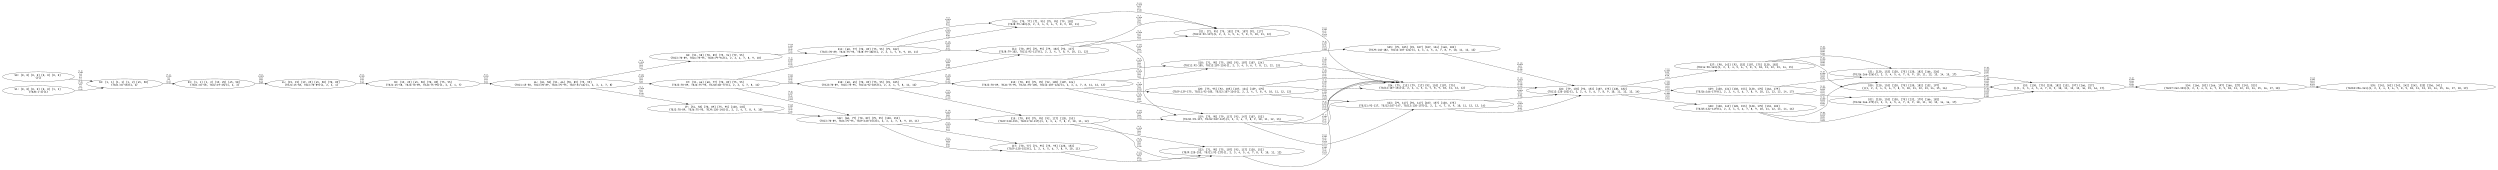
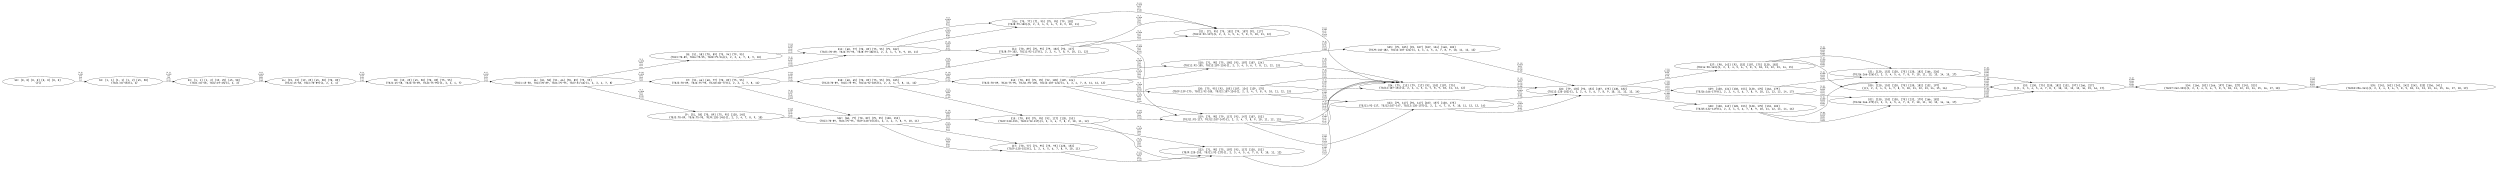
  digraph {
    fontname="JetBrains Mono"
    rankdir=LR
    node [fontname="JetBrains Mono"]
    edge [fontname="JetBrains Mono" fontsize=8]
    n1 [label="S0: [0, 0] [0, 0] [0, 0] [0, 0] \n{}{}"]
    n2 [label="S2: [1, 1] [1, 1] [1, 2] [45, 58] \n{T0J1:45-58}{1, 2}"]
-   n3 [label="S1: [0, 0] [0, 0] [0, 0] [1, 2] \n{T0J0:1-2}{1}"]
    n4 [label="S3: [1, 1] [1, 2] [19, 25] [45, 58] \n{T0J1:45-58, T0J2:19-25}{1, 2, 3}"]
    n5 [label="S4: [19, 19] [19, 25] [45, 58] [70, 89] \n{T0J1:45-58, T0J3:70-89}{1, 2, 3, 4}"]
    n6 [label="S5: [19, 25] [45, 58] [70, 89] [75, 95] \n{T0J1:45-58, T0J3:70-89, T0J6:75-95}{1, 2, 3, 4, 7}"]
    n7 [label="S6: [45, 58] [51, 66] [70, 89] [75, 95] \n{T0J1:45-58, T0J3:70-89, T0J6:75-95, T0J7:51-66}{1, 2, 3, 4, 7, 8}"]
    n8 [label="S7: [51, 66] [60, 77] [70, 89] [75, 95] \n{T0J3:70-89, T0J6:75-95, T0J10:60-77}{1, 2, 3, 4, 7, 8, 11}"]
    n9 [label="S8: [51, 58] [70, 89] [75, 94] [79, 95] \n{T0J3:70-89, T0J6:75-95, T0J8:79-94}{1, 2, 3, 4, 7, 8, 9, 10}"]
    n10 [label="S9: [51, 58] [70, 89] [75, 95] [120, 145] \n{T0J3:70-89, T0J6:75-95, T0J9:120-145}{1, 2, 3, 4, 7, 8, 9, 10}"]
    n11 [label="S10: [60, 65] [70, 89] [75, 95] [92, 105] \n{T0J3:70-89, T0J6:75-95, T0J11:92-105}{1, 2, 3, 4, 7, 8, 11, 12}"]
    n12 [label="S11: [60, 77] [70, 89] [75, 95] [79, 102] \n{T0J3:70-89, T0J6:75-95, T0J8:79-102}{1, 2, 3, 4, 7, 8, 9, 10, 11}"]
    n13 [label="S12: [60, 77] [70, 89] [75, 95] [120, 153] \n{T0J3:70-89, T0J6:75-95, T0J9:120-153}{1, 2, 3, 4, 7, 8, 9, 10, 11}"]
    n14 [label="S13: [70, 89] [75, 95] [92, 105] [107, 124] \n{T0J3:70-89, T0J6:75-95, T0J11:92-105, T0J12:107-124}{1, 2, 3, 4, 7, 8, 11, 12, 13}"]
    n15 [label="S14: [70, 89] [75, 95] [79, 102] [92, 117] \n{T0J8:79-102, T0J11:92-117}{1, 2, 3, 4, 7, 8, 9, 10, 11, 12}"]
    n16 [label="S15: [70, 89] [75, 95] [92, 117] [120, 153] \n{T0J9:120-153, T0J11:92-117}{1, 2, 3, 4, 7, 8, 9, 10, 11, 12}"]
    n17 [label="S16: [70, 77] [71, 95] [75, 95] [79, 102] \n{T0J8:79-102}{1, 2, 3, 4, 5, 6, 7, 8, 9, 10, 11}"]
    n18 [label="S17: [70, 77] [71, 95] [75, 95] [120, 153] \n{T0J9:120-153}{1, 2, 3, 4, 5, 6, 7, 8, 9, 10, 11}"]
    n19 [label="S18: [71, 95] [75, 105] [92, 107] [107, 124] \n{T0J11:92-105, T0J12:107-124}{1, 2, 3, 4, 5, 6, 7, 8, 11, 12, 13}"]
    n20 [label="S19: [75, 95] [79, 117] [92, 147] [107, 153] \n{T0J11:92-117, T0J12:107-147}{1, 2, 3, 4, 7, 8, 9, 10, 11, 12, 13}"]
    n21 [label="S20: [75, 95] [92, 105] [107, 124] [139, 175] \n{T0J9:139-175, T0J11:92-105, T0J12:107-124}{1, 2, 3, 4, 7, 8, 9, 10, 11, 12, 13}"]
    n22 [label="S21: [71, 95] [75, 102] [79, 107] [92, 117] \n{T0J11:92-117}{1, 2, 3, 4, 5, 6, 7, 8, 9, 10, 11, 12}"]
    n23 [label="S22: [71, 95] [75, 107] [92, 117] [120, 153] \n{T0J9:120-153, T0J11:92-117}{1, 2, 3, 4, 5, 6, 7, 8, 9, 10, 11, 12}"]
    n24 [label="S24: [75, 113] [79, 117] [92, 153] [107, 175] \n{T0J12:107-154}{1, 2, 3, 4, 5, 6, 7, 8, 9, 10, 11, 12, 13}"]
    n25 [label="S25: [75, 105] [92, 107] [107, 124] [140, 182] \n{T0J9:140-182, T0J12:107-124}{1, 2, 3, 4, 5, 6, 7, 8, 9, 10, 11, 12, 13}"]
    n26 [label="S23: [79, 117] [92, 147] [107, 157] [130, 175] \n{T0J11:92-117, T0J12:107-147, T0J13:130-157}{1, 2, 3, 4, 7, 8, 9, 10, 11, 12, 13, 14}"]
    n27 [label="S26: [79, 135] [92, 153] [107, 175] [130, 182] \n{T0J13:130-182}{1, 2, 3, 4, 5, 6, 7, 8, 9, 10, 11, 12, 13, 14}"]
    n28 [label="S27: [90, 143] [92, 153] [107, 175] [130, 182] \n{T0J14:90-143}{1, 2, 3, 4, 5, 6, 7, 8, 9, 10, 11, 12, 13, 14, 15}"]
    n29 [label="S28: [120, 149] [120, 153] [130, 175] [132, 182] \n{T0J15:132-149}{1, 2, 3, 4, 5, 6, 7, 8, 9, 10, 11, 12, 13, 14, 16}"]
    n30 [label="S29: [130, 134] [130, 153] [130, 175] [166, 179] \n{T0J16:166-179}{1, 2, 3, 4, 5, 6, 7, 8, 9, 10, 11, 12, 13, 14, 17}"]
    n31 [label="S30: [120, 153] [120, 175] [130, 182] [132, 197] \n{}{1, 2, 3, 4, 5, 6, 7, 8, 9, 10, 11, 12, 13, 14, 15, 16}"]
    n32 [label="S31: [130, 153] [130, 175] [130, 182] [166, 226] \n{T0J16:166-226}{1, 2, 3, 4, 5, 6, 7, 8, 9, 10, 11, 12, 13, 14, 15, 17}"]
    n33 [label="S32: [130, 153] [130, 175] [132, 179] [166, 182] \n{T0J16:166-179}{1, 2, 3, 4, 5, 6, 7, 8, 9, 10, 11, 12, 13, 14, 16, 17}"]
    n34 [label="S33: [130, 175] [130, 182] [132, 197] [166, 227] \n{}{1, 2, 3, 4, 5, 6, 7, 8, 9, 10, 11, 12, 13, 14, 15, 16, 17}"]
    n35 [label="S34: [166, 182] [166, 197] [166, 227] [242, 323] \n{T0J17:242-323}{1, 2, 3, 4, 5, 6, 7, 8, 9, 10, 11, 12, 13, 14, 15, 16, 17, 18}"]
    n36 [label="S35: [242, 242] [242, 242] [242, 323] [256, 341] \n{T0J18:256-341}{1, 2, 3, 4, 5, 6, 7, 8, 9, 10, 11, 12, 13, 14, 15, 16, 17, 18, 19}"]
    n1 -> n2 [label="T0 J0\nDL=1850\nES=0\nLS=0\nEF=1\nLF=2"]
    n2 -> n4 [label="T0 J2\nDL=1850\nES=1\nLS=2\nEF=19\nLF=25"]
-   n3 -> n2 [label="T0 J1\nDL=1850\nES=1\nLS=2\nEF=45\nLF=58"]
    n4 -> n5 [label="T0 J3\nDL=1850\nES=19\nLS=25\nEF=70\nLF=89"]
    n5 -> n6 [label="T0 J6\nDL=1850\nES=19\nLS=25\nEF=75\nLF=95"]
    n6 -> n7 [label="T0 J7\nDL=1850\nES=19\nLS=25\nEF=51\nLF=66"]
    n7 -> n8 [label="T0 J10\nDL=1850\nES=45\nLS=58\nEF=60\nLF=77"]
    n7 -> n9 [label="T0 J8\nDL=1850\nES=51\nLS=58\nEF=79\nLF=94"]
    n7 -> n10 [label="T0 J9\nDL=1850\nES=51\nLS=58\nEF=120\nLF=145"]
    n8 -> n11 [label="T0 J11\nDL=1850\nES=60\nLS=65\nEF=92\nLF=105"]
    n8 -> n12 [label="T0 J8\nDL=1850\nES=51\nLS=66\nEF=79\nLF=102"]
    n8 -> n13 [label="T0 J9\nDL=1850\nES=51\nLS=66\nEF=120\nLF=153"]
    n9 -> n12 [label="T0 J10\nDL=1850\nES=51\nLS=58\nEF=66\nLF=77"]
    n10 -> n13 [label="T0 J10\nDL=1850\nES=51\nLS=58\nEF=66\nLF=77"]
    n11 -> n14 [label="T0 J12\nDL=1850\nES=60\nLS=65\nEF=107\nLF=124"]
    n11 -> n15 [label="T0 J8\nDL=1850\nES=60\nLS=66\nEF=88\nLF=102"]
    n11 -> n16 [label="T0 J9\nDL=1850\nES=60\nLS=66\nEF=129\nLF=153"]
    n12 -> n15 [label="T0 J11\nDL=1850\nES=60\nLS=77\nEF=92\nLF=117"]
    n12 -> n17 [label="T0 J4\nDL=1850\nES=70\nLS=77\nEF=84\nLF=95"]
    n12 -> n17 [label="T0 J5\nDL=1850\nES=70\nLS=77\nEF=71\nLF=79"]
    n13 -> n16 [label="T0 J11\nDL=1850\nES=60\nLS=77\nEF=92\nLF=117"]
    n13 -> n18 [label="T0 J4\nDL=1850\nES=70\nLS=77\nEF=84\nLF=95"]
    n13 -> n18 [label="T0 J5\nDL=1850\nES=70\nLS=77\nEF=71\nLF=79"]
    n14 -> n19 [label="T0 J4\nDL=1850\nES=70\nLS=89\nEF=84\nLF=107"]
    n14 -> n19 [label="T0 J5\nDL=1850\nES=70\nLS=89\nEF=71\nLF=91"]
    n14 -> n20 [label="T0 J8\nDL=1850\nES=70\nLS=88\nEF=98\nLF=124"]
    n14 -> n21 [label="T0 J9\nDL=1850\nES=70\nLS=88\nEF=139\nLF=175"]
    n15 -> n20 [label="T0 J12\nDL=1850\nES=70\nLS=88\nEF=117\nLF=147"]
    n15 -> n22 [label="T0 J4\nDL=1850\nES=70\nLS=89\nEF=84\nLF=107"]
    n15 -> n22 [label="T0 J5\nDL=1850\nES=70\nLS=89\nEF=71\nLF=91"]
    n16 -> n20 [label="T0 J12\nDL=1850\nES=70\nLS=88\nEF=117\nLF=147"]
    n16 -> n23 [label="T0 J4\nDL=1850\nES=70\nLS=89\nEF=84\nLF=107"]
    n16 -> n23 [label="T0 J5\nDL=1850\nES=70\nLS=89\nEF=71\nLF=91"]
    n17 -> n22 [label="T0 J11\nDL=1850\nES=70\nLS=77\nEF=102\nLF=117"]
    n18 -> n23 [label="T0 J11\nDL=1850\nES=70\nLS=77\nEF=102\nLF=117"]
    n19 -> n24 [label="T0 J8\nDL=1850\nES=71\nLS=95\nEF=99\nLF=131"]
    n19 -> n25 [label="T0 J9\nDL=1850\nES=71\nLS=95\nEF=140\nLF=182"]
    n20 -> n24 [label="T0 J4\nDL=1850\nES=75\nLS=95\nEF=89\nLF=113"]
    n20 -> n24 [label="T0 J5\nDL=1850\nES=75\nLS=95\nEF=76\nLF=97"]
    n20 -> n26 [label="T0 J13\nDL=1850\nES=75\nLS=88\nEF=130\nLF=157"]
    n21 -> n24 [label="T0 J4\nDL=1850\nES=75\nLS=95\nEF=89\nLF=113"]
    n21 -> n24 [label="T0 J5\nDL=1850\nES=75\nLS=95\nEF=76\nLF=97"]
    n21 -> n26 [label="T0 J13\nDL=1850\nES=75\nLS=88\nEF=130\nLF=157"]
    n22 -> n24 [label="T0 J12\nDL=1850\nES=71\nLS=95\nEF=118\nLF=154"]
    n23 -> n24 [label="T0 J12\nDL=1850\nES=71\nLS=95\nEF=118\nLF=154"]
    n24 -> n27 [label="T0 J13\nDL=1850\nES=75\nLS=113\nEF=130\nLF=182"]
    n25 -> n27 [label="T0 J13\nDL=1850\nES=75\nLS=105\nEF=130\nLF=174"]
    n26 -> n27 [label="T0 J4\nDL=1850\nES=79\nLS=117\nEF=93\nLF=135"]
    n26 -> n27 [label="T0 J5\nDL=1850\nES=79\nLS=117\nEF=80\nLF=119"]
    n27 -> n28 [label="T0 J14\nDL=1850\nES=84\nLS=135\nEF=90\nLF=143"]
    n27 -> n29 [label="T0 J15\nDL=1850\nES=120\nLS=134\nEF=132\nLF=149"]
    n27 -> n30 [label="T0 J16\nDL=1850\nES=130\nLS=134\nEF=166\nLF=179"]
    n28 -> n31 [label="T0 J15\nDL=1850\nES=120\nLS=182\nEF=132\nLF=197"]
    n28 -> n32 [label="T0 J16\nDL=1850\nES=130\nLS=181\nEF=166\nLF=226"]
    n29 -> n31 [label="T0 J14\nDL=1850\nES=120\nLS=149\nEF=126\nLF=157"]
    n29 -> n33 [label="T0 J16\nDL=1850\nES=130\nLS=134\nEF=166\nLF=179"]
    n30 -> n32 [label="T0 J14\nDL=1850\nES=130\nLS=135\nEF=136\nLF=143"]
    n30 -> n33 [label="T0 J15\nDL=1850\nES=130\nLS=134\nEF=142\nLF=149"]
    n31 -> n34 [label="T0 J16\nDL=1850\nES=130\nLS=182\nEF=166\nLF=227"]
    n32 -> n34 [label="T0 J15\nDL=1850\nES=130\nLS=182\nEF=142\nLF=197"]
    n33 -> n34 [label="T0 J14\nDL=1850\nES=130\nLS=153\nEF=136\nLF=161"]
    n34 -> n35 [label="T0 J17\nDL=1850\nES=166\nLS=227\nEF=242\nLF=323"]
    n35 -> n36 [label="T0 J18\nDL=1850\nES=242\nLS=323\nEF=256\nLF=341"]
  }
